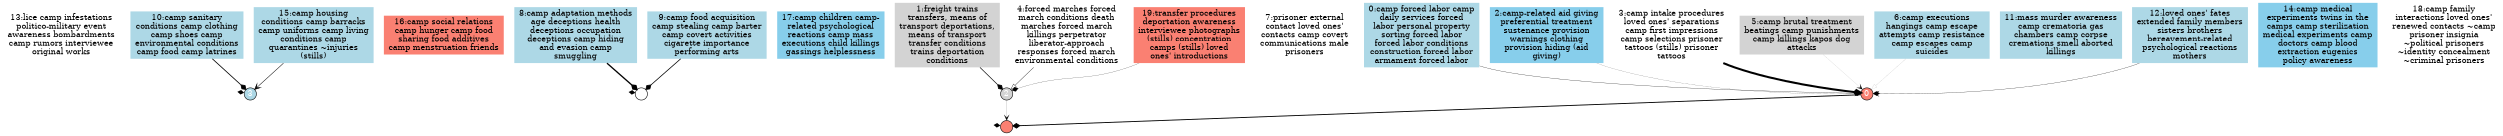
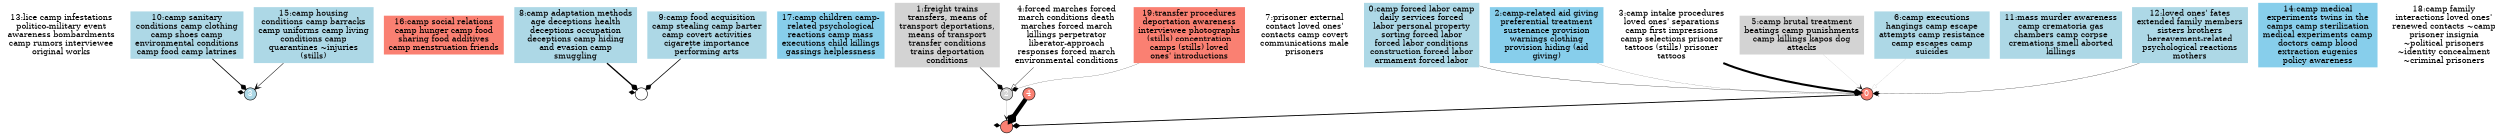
  strict digraph {
    node [fillcolor=lightblue fontcolor=black shape=none style=filled]
    edge [penwidth=0.07 arrowhead=diamond]
    n1 [fillcolor=salmon fontcolor=white height=0.23 label=0 margin="0,0" shape=circle]
    n2_0 [height=0.30 shape=point fillcolor=salmon fontcolor=""]
    n3 [label="0:camp forced labor camp\ndaily services forced\nlabor personal property\nsorting forced labor\nforced labor conditions\nconstruction forced labor\narmament forced labor"]
    n4 [label="2:camp-related aid giving\npreferential treatment\nsustenance provision\nwarnings clothing\nprovision hiding (aid\ngiving)" fillcolor=skyblue]
    n5 [label="3:camp intake procedures\nloved ones' separations\ncamp first impressions\ncamp selections prisoner\ntattoos (stills) prisoner\ntattoos" fillcolor=white]
    n6 [label="5:camp brutal treatment\nbeatings camp punishments\ncamp killings kapos dog\nattacks" fillcolor=lightgrey]
    n7 [label="6:camp executions\nhangings camp escape\nattempts camp resistance\ncamp escapes camp\nsuicides"]
    n8 [label="11:mass murder awareness\ncamp crematoria gas\nchambers camp corpse\ncremations smell aborted\nkillings"]
    n9 [label="12:loved ones' fates\nextended family members\nsisters brothers\nbereavement-related\npsychological reactions\nmothers"]
    n10 [label="13:lice camp infestations\npolitico-military event\nawareness bombardments\ncamp rumors interviewee\noriginal works" fillcolor=white]
    n11 [fontcolor=white height=0.05 label=3 margin="0,0" shape=circle]
    n12 [label="14:camp medical\nexperiments twins in the\ncamps camp sterilization\nmedical experiments camp\ndoctors camp blood\nextraction eugenics\npolicy awareness" fillcolor=skyblue]
    n13 [label="16:camp social relations\ncamp hunger camp food\nsharing food additives\ncamp menstruation friends" fillcolor=salmon]
    n14 [fillcolor=white fontcolor=white height=0.13 label=1 margin="0,0" shape=circle]
    n15 [label="17:camp children camp-\nrelated psychological\nreactions camp mass\nexecutions child killings\ngassings helplessness" fillcolor=skyblue]
    n16 [fillcolor=lightgrey fontcolor=white height=0.05 label=2 margin="0,0" shape=circle]
    n17 [label="18:camp family\ninteractions loved ones'\nrenewed contacts ~camp\nprisoner insignia\n~political prisoners\n~identity concealment\n~criminal prisoners" fillcolor=white]
    n18 [label="1:freight trains\ntransfers, means of\ntransport deportations,\nmeans of transport\ntransfer conditions\ntrains deportation\nconditions" fillcolor=lightgrey]
    n19 [label="4:forced marches forced\nmarch conditions death\nmarches forced march\nkillings perpetrator\nliberator-approach\nresponses forced march\nenvironmental conditions" fillcolor=white]
    n20 [label="8:camp adaptation methods\nage deceptions health\ndeceptions occupation\ndeceptions camp hiding\nand evasion camp\nsmuggling"]
    n21 [label="9:camp food acquisition\ncamp stealing camp barter\ncamp covert activities\ncigarette importance\nperforming arts"]
    n22 [label="10:camp sanitary\nconditions camp clothing\ncamp shoes camp\nenvironmental conditions\ncamp food camp latrines"]
    n23 [label="15:camp housing\nconditions camp barracks\ncamp uniforms camp living\nconditions camp\nquarantines ~injuries\n(stills)"]
    n24 [label="19:transfer procedures\ndeportation awareness\ninterviewee photographs\n(stills) concentration\ncamps (stills) loved\nones' introductions" fillcolor=salmon]
    n25 [label="7:prisoner external\ncontact loved ones'\ncontacts camp covert\ncommunications male\nprisoners" fillcolor=white]
+   n26 [fillcolor=salmon fontcolor=white height=-0.00 label=4 margin="0,0" shape=circle]
    n1 -> n2_0 [penwidth=1.56]
    n3 -> n1 [penwidth=0.45 arrowhead=vee]
    n4 -> n1 [penwidth=0.19]
    n5 -> n1 [penwidth=3.59 arrowhead=vee]
    n6 -> n1 [penwidth=0.09 arrowhead=vee]
    n7 -> n1 [penwidth=0.10 arrowhead=onormal]
    n8 -> n1 [arrowhead=onormal]
    n9 -> n1 [penwidth=0.43 arrowhead=vee]
    n10 -> n11 [penwidth=0.08]
    n11 -> n2_0 [arrowhead=onormal]
    n12 -> n1 [penwidth=0.02 arrowhead=onormal]
    n13 -> n14
    n14 -> n2_0 [penwidth=0.06]
    n15 -> n16 [penwidth=0.08 arrowhead=onormal]
    n16 -> n2_0 [penwidth=0.19 arrowhead=vee]
    n17 -> n1 [penwidth=0.02]
    n18 -> n16 [penwidth=1.12]
    n19 -> n16 [penwidth=0.58 arrowhead=onormal]
    n20 -> n14 [penwidth=2.31]
    n21 -> n14 [penwidth=1.30]
    n22 -> n11 [penwidth=1.39]
    n23 -> n11 [penwidth=0.86 arrowhead=vee]
    n24 -> n16 [penwidth=0.29]
    n25 -> n16 [penwidth=0.04 arrowhead=onormal]
+   n26 -> n2_0 [penwidth=7.60]
  }
